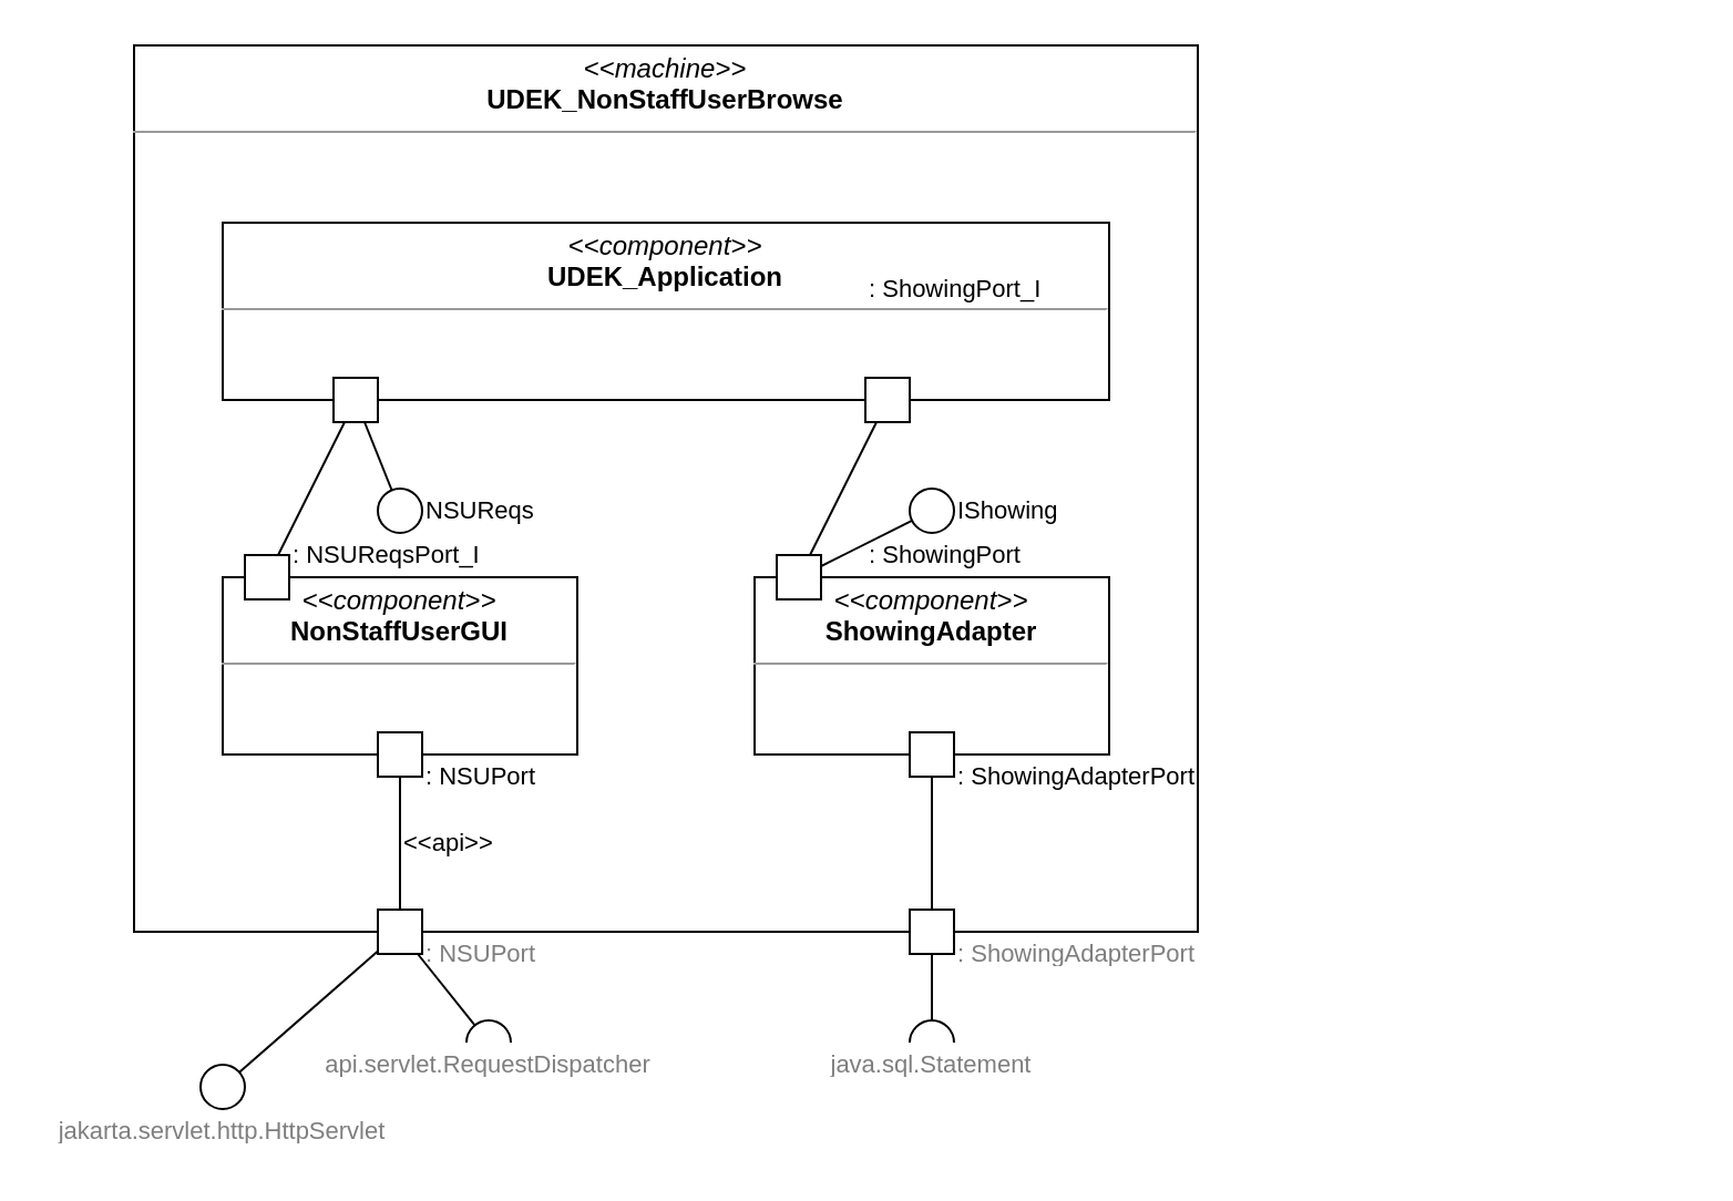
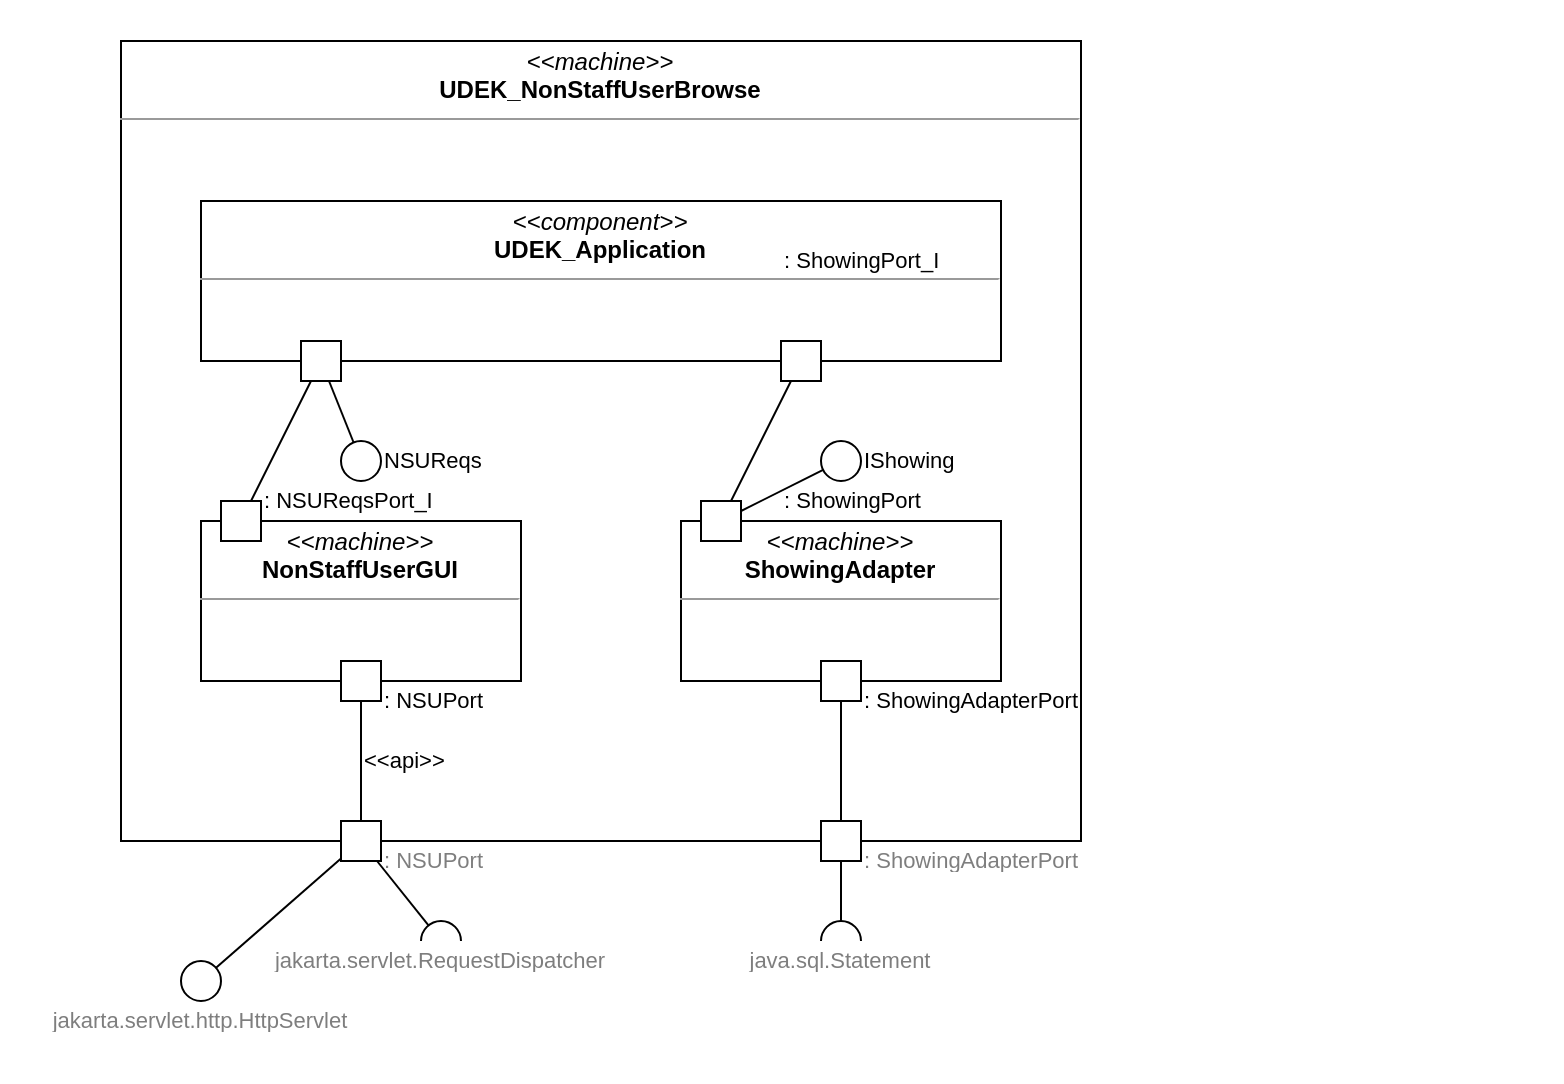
  <mxCell id="0" />
  <mxCell id="1" parent="0" />
  <mxCell id="2" value="&lt;p style=&quot;margin: 0px ; margin-top: 4px ; text-align: center&quot;&gt;&lt;i&gt;&amp;lt;&amp;lt;machine&amp;gt;&amp;gt;&lt;/i&gt;&lt;br&gt;&lt;b&gt;UDEK_NonStaffUserBrowse&lt;/b&gt;&lt;/p&gt;&lt;hr size=&quot;1&quot;&gt;&lt;p style=&quot;margin: 0px ; margin-left: 4px&quot;&gt;&lt;/p&gt;&lt;p style=&quot;margin: 0px ; margin-left: 4px&quot;&gt;&lt;br&gt;&lt;/p&gt;" style="verticalAlign=top;align=left;overflow=fill;fontSize=12;fontFamily=Helvetica;html=1;rounded=0;shadow=0;glass=0;comic=0;sketch=0;pointerEvents=1;fontColor=default;gradientColor=none;container=0;" parent="1" vertex="1"><mxGeometry x="60" y="20" width="480" height="400" as="geometry" /></mxCell>
  <mxCell id="3" value="&amp;lt;&amp;lt;api&amp;gt;&amp;gt;" style="edgeStyle=none;shape=connector;rounded=0;orthogonalLoop=1;jettySize=auto;html=1;labelBackgroundColor=none;fontFamily=Helvetica;fontSize=11;fontColor=default;startArrow=none;startFill=0;endArrow=none;endFill=0;endSize=6;strokeColor=default;align=left;" parent="1" source="29" target="14" edge="1"><mxGeometry relative="1" as="geometry" /></mxCell>
  <mxCell id="4" style="edgeStyle=none;shape=connector;rounded=0;orthogonalLoop=1;jettySize=auto;html=1;labelBackgroundColor=default;fontFamily=Helvetica;fontSize=11;fontColor=default;endArrow=none;endFill=0;startSize=12;endSize=12;strokeColor=default;" parent="1" source="24" target="37" edge="1"><mxGeometry relative="1" as="geometry" /></mxCell>
  <mxCell id="5" value="" style="group" parent="1" vertex="1" connectable="0"><mxGeometry x="100" y="100" width="660" height="260" as="geometry" /></mxCell>
  <mxCell id="6" value="&lt;p style=&quot;margin: 0px ; margin-top: 4px ; text-align: center&quot;&gt;&lt;i&gt;&amp;lt;&amp;lt;component&amp;gt;&amp;gt;&lt;/i&gt;&lt;br&gt;&lt;b&gt;UDEK_Application&lt;/b&gt;&lt;/p&gt;&lt;hr size=&quot;1&quot;&gt;&lt;p style=&quot;margin: 0px ; margin-left: 4px&quot;&gt;&lt;/p&gt;&lt;p style=&quot;margin: 0px ; margin-left: 4px&quot;&gt;&lt;br&gt;&lt;/p&gt;" style="verticalAlign=top;align=left;overflow=fill;fontSize=12;fontFamily=Helvetica;html=1;rounded=0;shadow=0;glass=0;comic=0;sketch=0;pointerEvents=1;fontColor=default;gradientColor=none;container=0;" parent="5" vertex="1"><mxGeometry width="400" height="80" as="geometry" /></mxCell>
- <mxCell id="7" value="&lt;p style=&quot;margin: 0px ; margin-top: 4px ; text-align: center&quot;&gt;&lt;i&gt;&amp;lt;&amp;lt;component&amp;gt;&amp;gt;&lt;/i&gt;&lt;br&gt;&lt;b&gt;NonStaffUserGUI&lt;/b&gt;&lt;/p&gt;&lt;hr size=&quot;1&quot;&gt;&lt;p style=&quot;margin: 0px ; margin-left: 4px&quot;&gt;&lt;/p&gt;&lt;p style=&quot;margin: 0px ; margin-left: 4px&quot;&gt;&lt;br&gt;&lt;/p&gt;" style="verticalAlign=top;align=left;overflow=fill;fontSize=12;fontFamily=Helvetica;html=1;rounded=0;shadow=0;glass=0;comic=0;sketch=0;pointerEvents=1;fontColor=default;gradientColor=none;container=0;" parent="5" vertex="1"><mxGeometry y="160" width="160" height="80" as="geometry" /></mxCell>
+ <mxCell id="7" value="&lt;p style=&quot;margin: 0px ; margin-top: 4px ; text-align: center&quot;&gt;&lt;i&gt;&amp;lt;&amp;lt;machine&amp;gt;&amp;gt;&lt;/i&gt;&lt;br&gt;&lt;b&gt;NonStaffUserGUI&lt;/b&gt;&lt;/p&gt;&lt;hr size=&quot;1&quot;&gt;&lt;p style=&quot;margin: 0px ; margin-left: 4px&quot;&gt;&lt;/p&gt;&lt;p style=&quot;margin: 0px ; margin-left: 4px&quot;&gt;&lt;br&gt;&lt;/p&gt;" style="verticalAlign=top;align=left;overflow=fill;fontSize=12;fontFamily=Helvetica;html=1;rounded=0;shadow=0;glass=0;comic=0;sketch=0;pointerEvents=1;fontColor=default;gradientColor=none;container=0;" parent="5" vertex="1"><mxGeometry y="160" width="160" height="80" as="geometry" /></mxCell>
  <mxCell id="8" style="edgeStyle=none;rounded=0;orthogonalLoop=1;jettySize=auto;html=1;startArrow=none;startFill=0;endArrow=none;endFill=0;endSize=6;" parent="5" source="9" edge="1"><mxGeometry relative="1" as="geometry"><mxPoint x="80" y="130" as="targetPoint" /></mxGeometry></mxCell>
  <mxCell id="9" value="" style="whiteSpace=wrap;html=1;aspect=fixed;points=[];resizable=0;container=0;" parent="5" vertex="1"><mxGeometry x="50" y="70" width="20" height="20" as="geometry" /></mxCell>
  <mxCell id="10" value="" style="ellipse;whiteSpace=wrap;html=1;aspect=fixed;resizable=0;points=[];container=0;" parent="5" vertex="1"><mxGeometry x="70" y="120" width="20" height="20" as="geometry" /></mxCell>
  <mxCell id="11" value="NSUReqs" style="text;html=1;strokeColor=none;fillColor=none;align=left;verticalAlign=middle;whiteSpace=wrap;rounded=0;fontFamily=Helvetica;fontSize=11;fontColor=default;container=0;" parent="5" vertex="1"><mxGeometry x="90" y="120" width="60" height="20" as="geometry" /></mxCell>
  <mxCell id="12" value="" style="whiteSpace=wrap;html=1;aspect=fixed;points=[];resizable=0;container=0;" parent="5" vertex="1"><mxGeometry x="10" y="150" width="20" height="20" as="geometry" /></mxCell>
  <mxCell id="13" style="rounded=0;orthogonalLoop=1;jettySize=auto;html=1;endArrow=none;endFill=0;startArrow=none;startFill=0;" parent="5" source="9" target="12" edge="1"><mxGeometry relative="1" as="geometry"><mxPoint x="25" y="150" as="targetPoint" /></mxGeometry></mxCell>
  <mxCell id="14" value="" style="whiteSpace=wrap;html=1;aspect=fixed;points=[];resizable=0;container=0;" parent="5" vertex="1"><mxGeometry x="70" y="230" width="20" height="20" as="geometry" /></mxCell>
  <mxCell id="15" value=": NSUReqsPort_I" style="text;html=1;strokeColor=none;fillColor=none;align=left;verticalAlign=middle;whiteSpace=wrap;rounded=0;fontFamily=Helvetica;fontSize=11;fontColor=default;container=0;" parent="5" vertex="1"><mxGeometry x="30" y="140" width="90" height="20" as="geometry" /></mxCell>
  <mxCell id="16" value=": NSUPort" style="text;html=1;strokeColor=none;fillColor=none;align=left;verticalAlign=middle;whiteSpace=wrap;rounded=0;fontFamily=Helvetica;fontSize=11;fontColor=default;container=0;" parent="5" vertex="1"><mxGeometry x="90" y="240" width="60" height="20" as="geometry" /></mxCell>
  <mxCell id="17" value="IShowing" style="text;html=1;strokeColor=none;fillColor=none;align=left;verticalAlign=middle;whiteSpace=wrap;rounded=0;fontFamily=Helvetica;fontSize=11;fontColor=default;container=0;" parent="5" vertex="1"><mxGeometry x="330" y="120" width="100" height="20" as="geometry" /></mxCell>
- <mxCell id="18" value="&lt;p style=&quot;margin: 0px ; margin-top: 4px ; text-align: center&quot;&gt;&lt;i&gt;&amp;lt;&amp;lt;component&amp;gt;&amp;gt;&lt;/i&gt;&lt;br&gt;&lt;b&gt;ShowingAdapter&lt;/b&gt;&lt;/p&gt;&lt;hr size=&quot;1&quot;&gt;&lt;p style=&quot;margin: 0px ; margin-left: 4px&quot;&gt;&lt;/p&gt;&lt;p style=&quot;margin: 0px ; margin-left: 4px&quot;&gt;&lt;br&gt;&lt;/p&gt;" style="verticalAlign=top;align=left;overflow=fill;fontSize=12;fontFamily=Helvetica;html=1;rounded=0;shadow=0;glass=0;comic=0;sketch=0;pointerEvents=1;fontColor=default;gradientColor=none;container=0;" parent="5" vertex="1"><mxGeometry x="240" y="160" width="160" height="80" as="geometry" /></mxCell>
+ <mxCell id="18" value="&lt;p style=&quot;margin: 0px ; margin-top: 4px ; text-align: center&quot;&gt;&lt;i&gt;&amp;lt;&amp;lt;machine&amp;gt;&amp;gt;&lt;/i&gt;&lt;br&gt;&lt;b&gt;ShowingAdapter&lt;/b&gt;&lt;/p&gt;&lt;hr size=&quot;1&quot;&gt;&lt;p style=&quot;margin: 0px ; margin-left: 4px&quot;&gt;&lt;/p&gt;&lt;p style=&quot;margin: 0px ; margin-left: 4px&quot;&gt;&lt;br&gt;&lt;/p&gt;" style="verticalAlign=top;align=left;overflow=fill;fontSize=12;fontFamily=Helvetica;html=1;rounded=0;shadow=0;glass=0;comic=0;sketch=0;pointerEvents=1;fontColor=default;gradientColor=none;container=0;" parent="5" vertex="1"><mxGeometry x="240" y="160" width="160" height="80" as="geometry" /></mxCell>
  <mxCell id="19" value="" style="whiteSpace=wrap;html=1;aspect=fixed;points=[];resizable=0;container=0;" parent="5" vertex="1"><mxGeometry x="290" y="70" width="20" height="20" as="geometry" /></mxCell>
  <mxCell id="20" value="" style="whiteSpace=wrap;html=1;aspect=fixed;points=[];resizable=0;container=0;" parent="5" vertex="1"><mxGeometry x="250" y="150" width="20" height="20" as="geometry" /></mxCell>
  <mxCell id="21" style="edgeStyle=none;shape=connector;rounded=0;orthogonalLoop=1;jettySize=auto;html=1;labelBackgroundColor=default;fontFamily=Helvetica;fontSize=11;fontColor=default;startArrow=none;startFill=0;endArrow=none;endFill=0;endSize=6;strokeColor=default;" parent="5" source="20" target="19" edge="1"><mxGeometry relative="1" as="geometry"><mxPoint x="320" y="120" as="targetPoint" /><mxPoint x="270" y="153.333" as="sourcePoint" /></mxGeometry></mxCell>
  <mxCell id="22" value="" style="ellipse;whiteSpace=wrap;html=1;aspect=fixed;resizable=0;points=[];container=0;" parent="5" vertex="1"><mxGeometry x="310" y="120" width="20" height="20" as="geometry" /></mxCell>
  <mxCell id="23" style="edgeStyle=none;shape=connector;rounded=0;orthogonalLoop=1;jettySize=auto;html=1;labelBackgroundColor=default;fontFamily=Helvetica;fontSize=11;fontColor=default;startArrow=none;startFill=0;endArrow=none;endFill=0;endSize=6;strokeColor=default;" parent="5" source="20" target="22" edge="1"><mxGeometry relative="1" as="geometry" /></mxCell>
  <mxCell id="24" value="" style="whiteSpace=wrap;html=1;aspect=fixed;points=[];resizable=0;container=0;" parent="5" vertex="1"><mxGeometry x="310" y="230" width="20" height="20" as="geometry" /></mxCell>
  <mxCell id="25" value=": ShowingPort_I" style="text;html=1;strokeColor=none;fillColor=none;align=left;verticalAlign=middle;whiteSpace=wrap;rounded=0;fontFamily=Helvetica;fontSize=11;fontColor=default;container=0;" parent="5" vertex="1"><mxGeometry x="290" y="20" width="90" height="20" as="geometry" /></mxCell>
  <mxCell id="26" value=": ShowingPort" style="text;html=1;strokeColor=none;fillColor=none;align=left;verticalAlign=middle;whiteSpace=wrap;rounded=0;fontFamily=Helvetica;fontSize=11;fontColor=default;container=0;" parent="5" vertex="1"><mxGeometry x="290" y="140" width="90" height="20" as="geometry" /></mxCell>
  <mxCell id="27" value=": ShowingAdapterPort" style="text;html=1;strokeColor=none;fillColor=none;align=left;verticalAlign=middle;whiteSpace=wrap;rounded=0;fontFamily=Helvetica;fontSize=11;fontColor=default;container=0;" parent="5" vertex="1"><mxGeometry x="330" y="240" width="130" height="20" as="geometry" /></mxCell>
  <mxCell id="28" value="" style="group" parent="1" vertex="1" connectable="0"><mxGeometry y="410" width="730" height="110" as="geometry" x="20" /></mxCell>
  <mxCell id="29" value="" style="whiteSpace=wrap;html=1;aspect=fixed;points=[];resizable=0;container=0;" parent="28" vertex="1"><mxGeometry x="150" width="20" height="20" as="geometry" /></mxCell>
  <mxCell id="30" value="" style="ellipse;whiteSpace=wrap;html=1;aspect=fixed;resizable=0;points=[];textOpacity=50;container=0;" parent="28" vertex="1"><mxGeometry x="70" y="70" width="20" height="20" as="geometry" /></mxCell>
  <mxCell id="31" style="edgeStyle=none;shape=connector;rounded=0;orthogonalLoop=1;jettySize=auto;html=1;labelBackgroundColor=none;fontFamily=Helvetica;fontSize=11;fontColor=default;startArrow=none;startFill=0;endArrow=none;endFill=0;endSize=6;strokeColor=default;" parent="28" source="29" target="30" edge="1"><mxGeometry relative="1" as="geometry" /></mxCell>
  <mxCell id="32" value="" style="verticalLabelPosition=bottom;verticalAlign=top;html=1;shape=mxgraph.basic.arc;startAngle=0.75;endAngle=0.25;fontFamily=Helvetica;fontSize=11;fontColor=default;aspect=fixed;resizable=0;perimeter=ellipsePerimeter;textOpacity=50;container=0;" parent="28" vertex="1"><mxGeometry x="190" y="50" width="20" height="20" as="geometry" /></mxCell>
  <mxCell id="33" style="edgeStyle=none;shape=connector;rounded=0;orthogonalLoop=1;jettySize=auto;html=1;labelBackgroundColor=none;fontFamily=Helvetica;fontSize=11;fontColor=default;startArrow=none;startFill=0;endArrow=none;endFill=0;endSize=6;strokeColor=default;" parent="28" source="29" target="32" edge="1"><mxGeometry relative="1" as="geometry" /></mxCell>
- <mxCell id="34" value="api.servlet.RequestDispatcher" style="text;html=1;strokeColor=none;fillColor=none;align=center;verticalAlign=middle;whiteSpace=wrap;rounded=0;fontFamily=Helvetica;fontSize=11;fontColor=default;textOpacity=50;container=0;" parent="28" vertex="1"><mxGeometry x="110" y="60" width="180" height="20" as="geometry" /></mxCell>
+ <mxCell id="34" value="jakarta.servlet.RequestDispatcher" style="text;html=1;strokeColor=none;fillColor=none;align=center;verticalAlign=middle;whiteSpace=wrap;rounded=0;fontFamily=Helvetica;fontSize=11;fontColor=default;textOpacity=50;container=0;" parent="28" vertex="1"><mxGeometry x="110" y="60" width="180" height="20" as="geometry" /></mxCell>
  <mxCell id="35" value="jakarta.servlet.http.HttpServlet" style="text;html=1;strokeColor=none;fillColor=none;align=center;verticalAlign=middle;whiteSpace=wrap;rounded=0;fontFamily=Helvetica;fontSize=11;fontColor=default;textOpacity=50;container=0;" parent="28" vertex="1"><mxGeometry y="90" width="160" height="20" as="geometry" /></mxCell>
  <mxCell id="36" value=": NSUPort" style="text;html=1;strokeColor=none;fillColor=none;align=left;verticalAlign=middle;whiteSpace=wrap;rounded=0;fontFamily=Helvetica;fontSize=11;fontColor=default;container=0;textOpacity=50;" parent="28" vertex="1"><mxGeometry x="170" y="10" width="60" height="20" as="geometry" /></mxCell>
  <mxCell id="37" value="" style="whiteSpace=wrap;html=1;aspect=fixed;points=[];resizable=0;container=0;" parent="28" vertex="1"><mxGeometry x="390" width="20" height="20" as="geometry" /></mxCell>
  <mxCell id="38" value="" style="verticalLabelPosition=bottom;verticalAlign=top;html=1;shape=mxgraph.basic.arc;startAngle=0.75;endAngle=0.25;fontFamily=Helvetica;fontSize=11;fontColor=default;aspect=fixed;resizable=0;perimeter=ellipsePerimeter;textOpacity=50;container=0;" parent="28" vertex="1"><mxGeometry x="390" y="50" width="20" height="20" as="geometry" /></mxCell>
  <mxCell id="39" style="edgeStyle=none;shape=connector;rounded=0;orthogonalLoop=1;jettySize=auto;html=1;labelBackgroundColor=none;fontFamily=Helvetica;fontSize=11;fontColor=default;startArrow=none;startFill=0;endArrow=none;endFill=0;endSize=6;strokeColor=default;" parent="28" source="37" target="38" edge="1"><mxGeometry relative="1" as="geometry" /></mxCell>
  <mxCell id="40" value="java.sql.Statement" style="text;html=1;strokeColor=none;fillColor=none;align=center;verticalAlign=middle;whiteSpace=wrap;rounded=0;fontFamily=Helvetica;fontSize=11;fontColor=default;textOpacity=50;container=0;" parent="28" vertex="1"><mxGeometry x="350" y="60" width="100" height="20" as="geometry" /></mxCell>
  <mxCell id="41" value=": ShowingAdapterPort" style="text;html=1;strokeColor=none;fillColor=none;align=left;verticalAlign=middle;whiteSpace=wrap;rounded=0;fontFamily=Helvetica;fontSize=11;fontColor=default;container=0;textOpacity=50;" parent="28" vertex="1"><mxGeometry x="410" y="10" width="120" height="20" as="geometry" /></mxCell>
